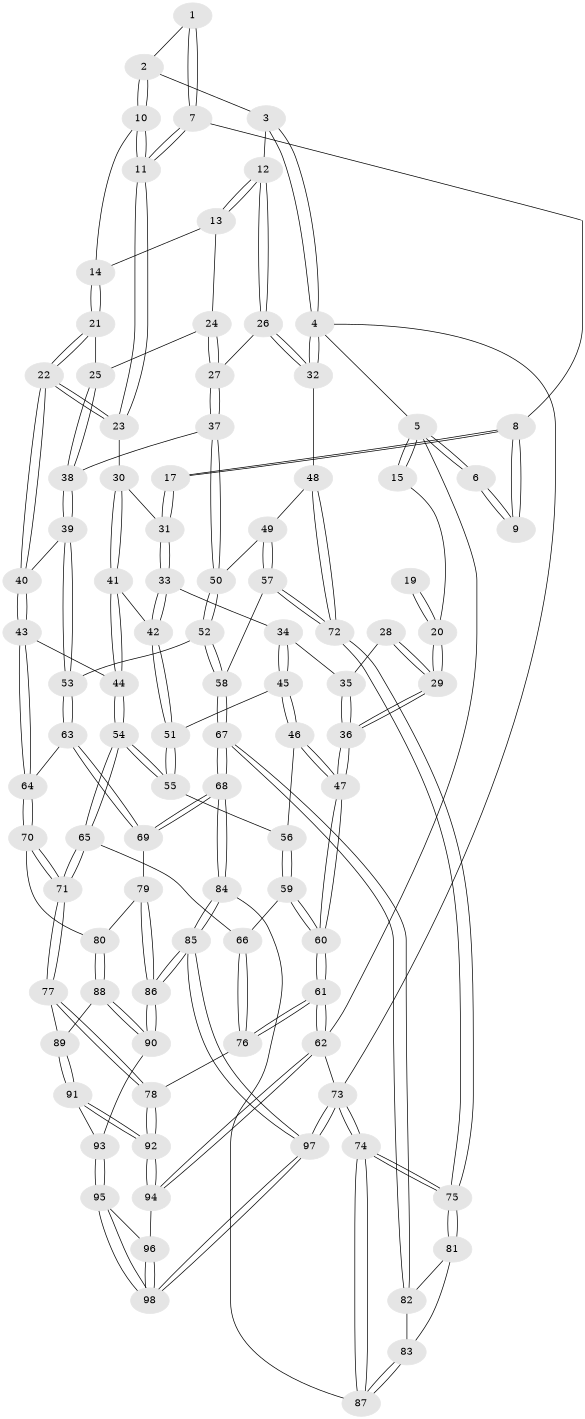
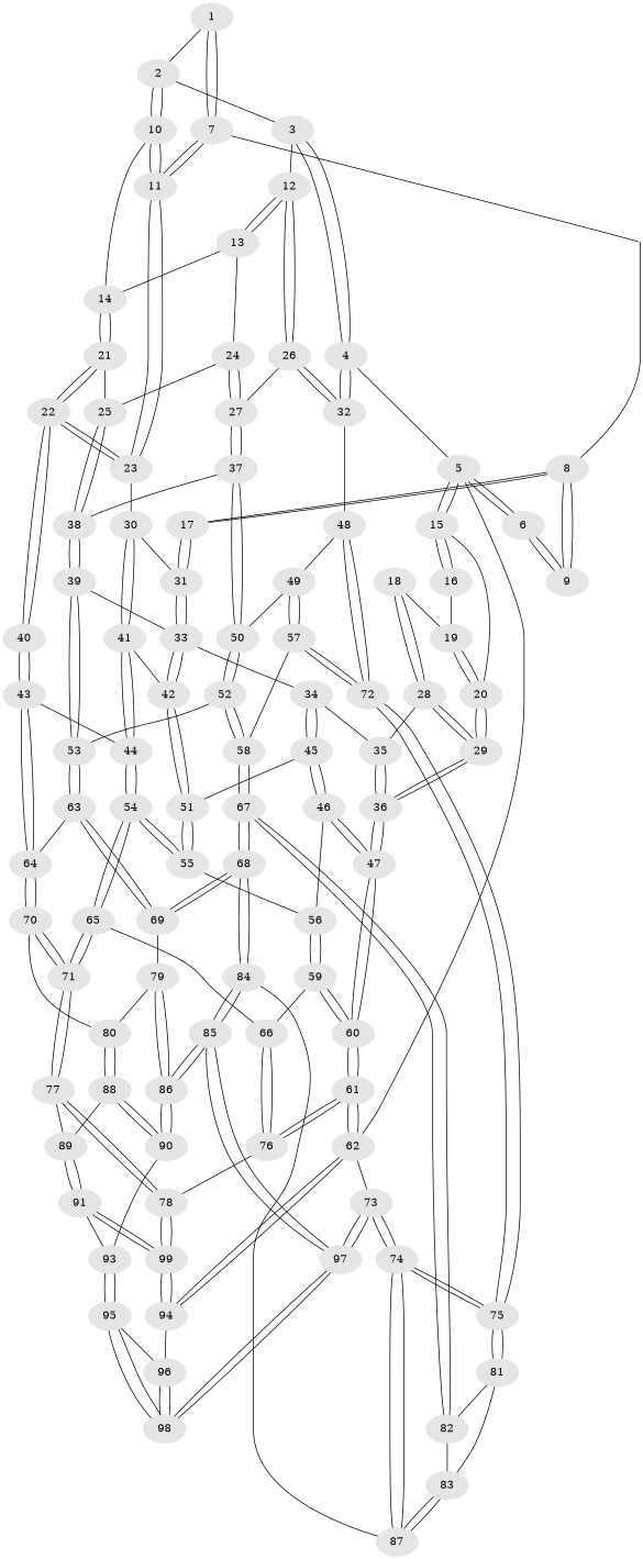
  graph {
    node [color=gray90 style=filled]
    1
    2
    7
    3
    10
    8
    11
    4
    12
    14
    5
    32
    73
    13
    26
    6
    15
    62
    48
    74
    97
    9
+   16
    20
    94
    17
    23
    31
    21
    30
    24
    27
    25
    22
    19
    29
+   18
    28
    33
    35
    36
    40
    38
    43
    41
    37
    39
    50
    47
    42
    44
    34
    49
    72
    45
    51
    46
    60
    52
    53
    63
    64
    54
    55
    70
    65
    56
    59
    61
    57
    75
    58
    67
    69
    66
    71
    68
    82
    76
    78
    96
    79
    80
    77
    84
    83
    87
    85
    86
    88
    89
    81
    98
-   92
+   92 [label=99]
    91
    90
    93
    95
    1 -- 2
    1 -- 7
    1 -- 7
    2 -- 3
    2 -- 10
    2 -- 10
    7 -- 8
    7 -- 11
    7 -- 11
    3 -- 4
    3 -- 4
    3 -- 12
    10 -- 11
    10 -- 11
    10 -- 14
    8 -- 9
    8 -- 9
    8 -- 17
    8 -- 17
    11 -- 23
    11 -- 23
    4 -- 5
    4 -- 32
    4 -- 32
-   4 -- 73
    12 -- 13
    12 -- 13
    12 -- 26
    12 -- 26
    14 -- 21
    14 -- 21
    5 -- 6
    5 -- 6
    5 -- 15
    5 -- 15
    5 -- 62
    32 -- 48
    73 -- 74
    73 -- 74
    73 -- 97
    73 -- 97
    13 -- 14
    13 -- 24
    26 -- 32
    26 -- 32
    26 -- 27
    6 -- 9
    6 -- 9
+   15 -- 16
+   15 -- 16
    15 -- 20
    62 -- 73
    62 -- 94
    62 -- 94
    48 -- 49
    48 -- 72
    48 -- 72
    74 -- 75
    74 -- 75
    74 -- 87
    74 -- 87
    97 -- 98
    97 -- 98
+   16 -- 19
    20 -- 29
    20 -- 29
    94 -- 96
    17 -- 31
    17 -- 31
    23 -- 30
    31 -- 33
    31 -- 33
    21 -- 25
    21 -- 22
    21 -- 22
    30 -- 31
    30 -- 41
    30 -- 41
    24 -- 27
    24 -- 27
    24 -- 25
    27 -- 37
    27 -- 37
    25 -- 38
    25 -- 38
    22 -- 23
    22 -- 23
    22 -- 40
    22 -- 40
    19 -- 20
    19 -- 20
    29 -- 36
    29 -- 36
+   18 -- 19
+   18 -- 28
+   18 -- 28
    28 -- 29
    28 -- 29
    28 -- 35
    33 -- 42
    33 -- 42
    33 -- 34
    35 -- 36
    35 -- 36
    36 -- 47
    36 -- 47
    40 -- 43
    40 -- 43
    38 -- 39
    38 -- 39
    43 -- 44
    43 -- 64
    43 -- 64
    41 -- 42
    41 -- 44
    41 -- 44
    37 -- 38
    37 -- 50
    37 -- 50
-   39 -- 40
+   39 -- 33
    39 -- 53
    39 -- 53
    50 -- 52
    50 -- 52
    47 -- 60
    47 -- 60
    42 -- 51
    42 -- 51
    44 -- 54
    44 -- 54
    34 -- 35
    34 -- 45
    34 -- 45
    49 -- 50
    49 -- 57
    49 -- 57
    72 -- 75
    72 -- 75
    45 -- 51
    45 -- 46
    45 -- 46
    51 -- 55
    51 -- 55
    46 -- 47
    46 -- 47
    46 -- 56
    60 -- 61
    60 -- 61
    52 -- 53
    52 -- 58
    52 -- 58
    53 -- 63
    53 -- 63
    63 -- 64
    63 -- 69
    63 -- 69
    64 -- 70
    64 -- 70
    54 -- 55
    54 -- 55
    54 -- 65
    54 -- 65
    55 -- 56
    70 -- 71
    70 -- 71
    70 -- 80
    65 -- 66
    65 -- 71
    65 -- 71
    56 -- 59
    56 -- 59
    59 -- 60
    59 -- 60
    59 -- 66
    61 -- 62
    61 -- 62
    61 -- 76
    61 -- 76
    57 -- 72
    57 -- 72
    57 -- 58
    75 -- 81
    75 -- 81
    58 -- 67
    58 -- 67
    67 -- 68
    67 -- 68
    67 -- 82
    67 -- 82
    69 -- 79
    66 -- 76
    66 -- 76
    71 -- 77
    71 -- 77
    68 -- 69
    68 -- 69
    68 -- 84
    68 -- 84
    82 -- 83
    76 -- 78
    78 -- 92
    78 -- 92
    96 -- 98
    96 -- 98
    79 -- 80
    79 -- 86
    79 -- 86
    80 -- 88
    80 -- 88
    77 -- 78
    77 -- 78
    77 -- 89
    84 -- 87
    84 -- 85
    84 -- 85
    83 -- 87
    83 -- 87
    85 -- 97
    85 -- 97
    85 -- 86
    85 -- 86
    86 -- 90
    86 -- 90
    88 -- 89
    88 -- 90
    88 -- 90
    89 -- 91
    89 -- 91
    81 -- 82
    81 -- 83
    92 -- 94
    92 -- 94
    91 -- 92
    91 -- 92
    91 -- 93
    90 -- 93
    93 -- 95
    93 -- 95
    95 -- 96
    95 -- 98
    95 -- 98
  }
